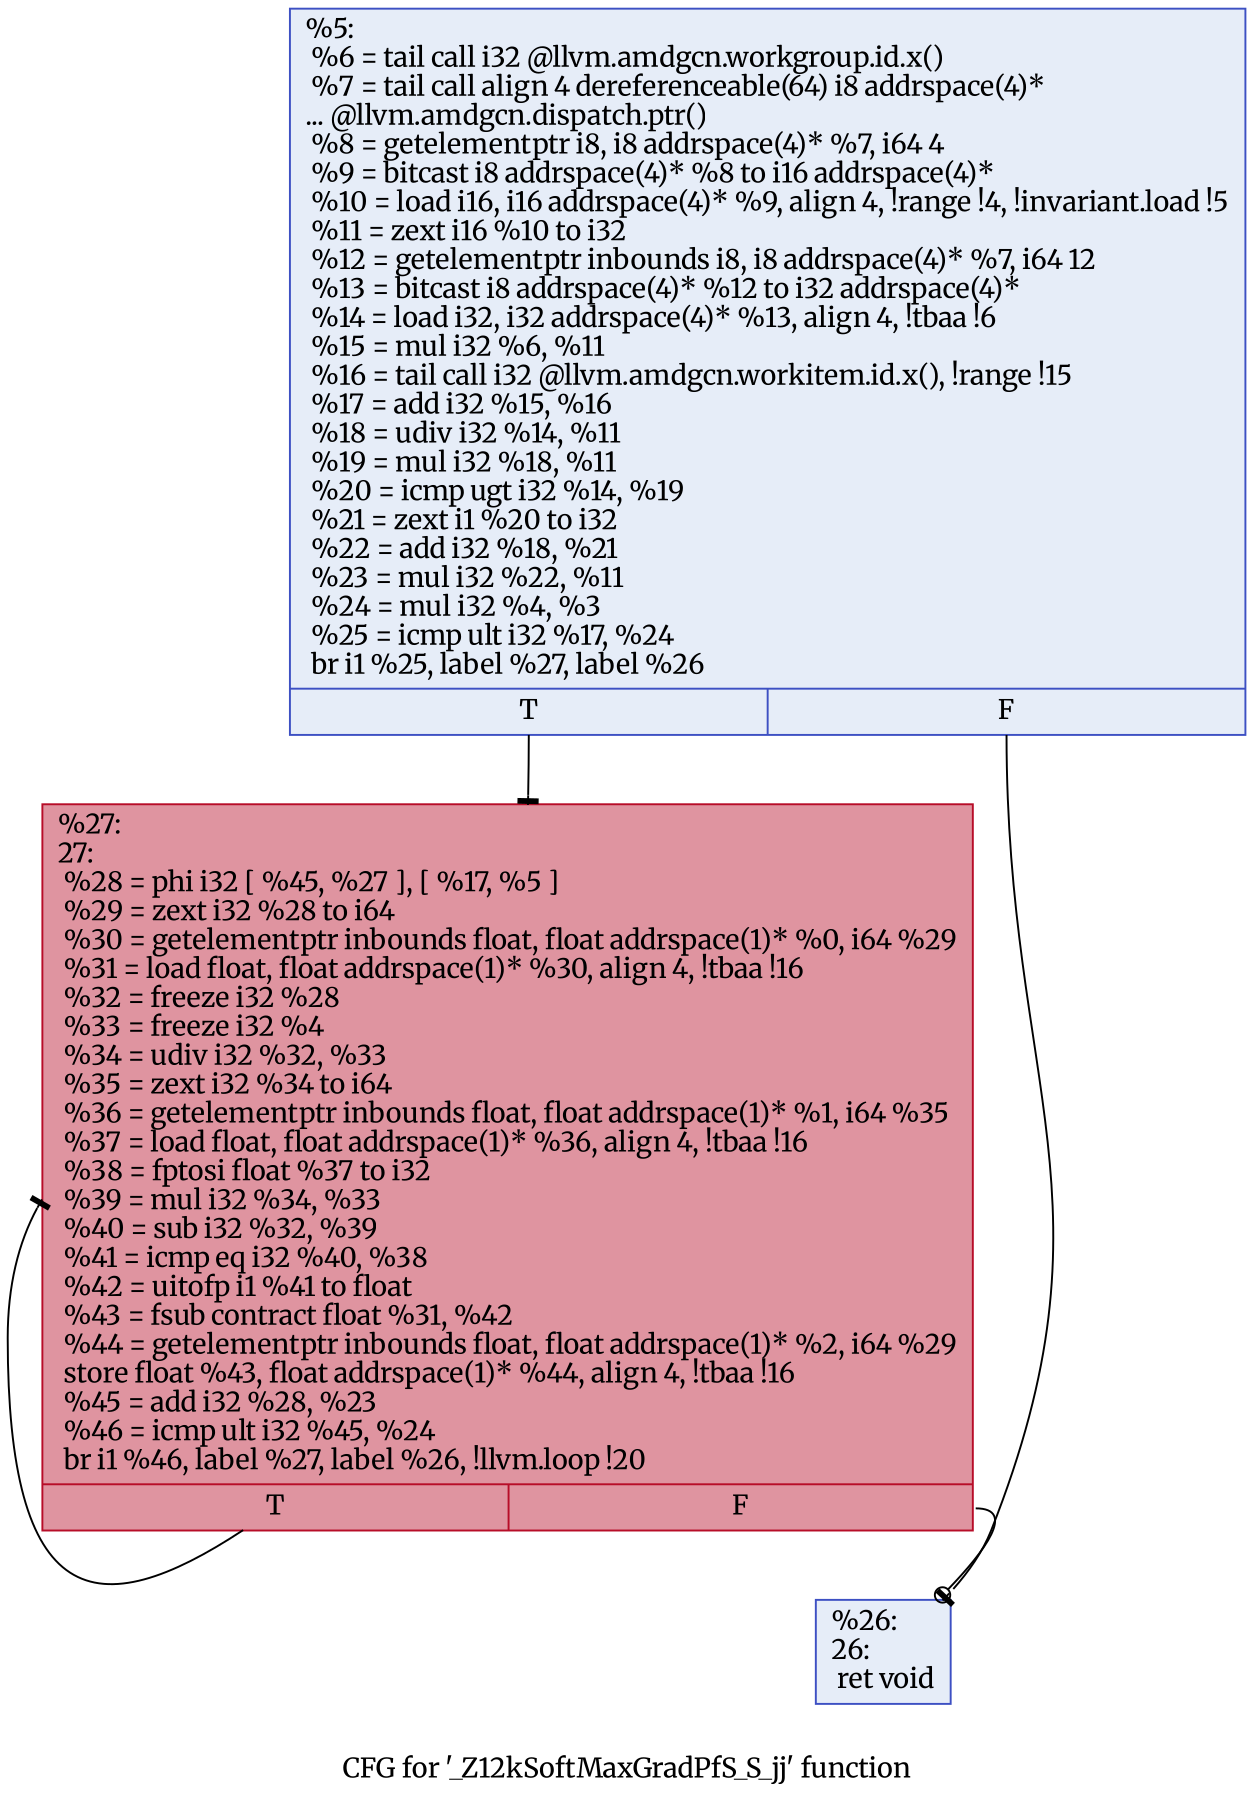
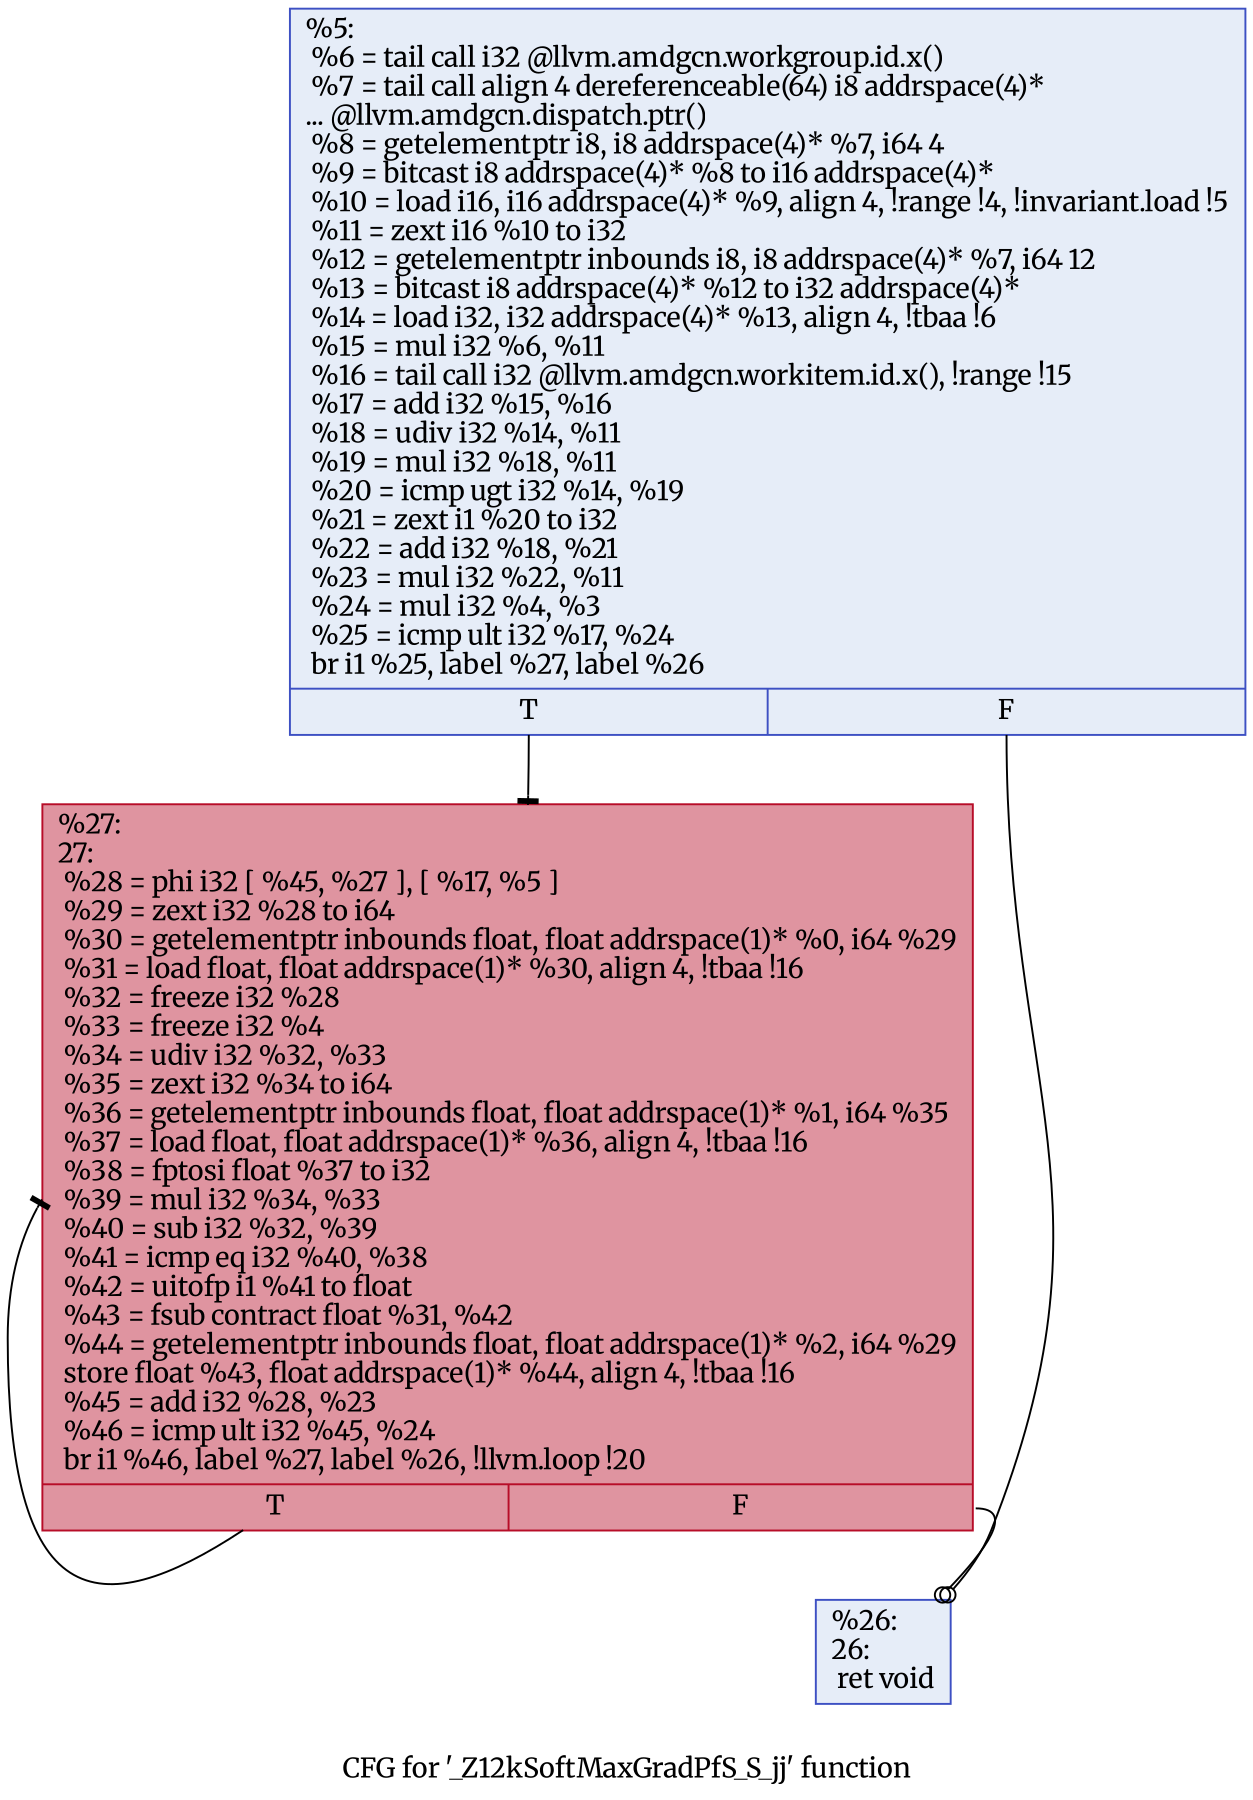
  digraph {
    label="CFG for '_Z12kSoftMaxGradPfS_S_jj' function"
    fontname=Merriweather
    node [color="#3d50c3ff" fillcolor="#c7d7f070" shape=record style=filled fontname=Merriweather]
    edge [tailport=s0 arrowhead=tee fontname=Merriweather]
    n1 [label="{%5:\l  %6 = tail call i32 @llvm.amdgcn.workgroup.id.x()\l  %7 = tail call align 4 dereferenceable(64) i8 addrspace(4)*\l... @llvm.amdgcn.dispatch.ptr()\l  %8 = getelementptr i8, i8 addrspace(4)* %7, i64 4\l  %9 = bitcast i8 addrspace(4)* %8 to i16 addrspace(4)*\l  %10 = load i16, i16 addrspace(4)* %9, align 4, !range !4, !invariant.load !5\l  %11 = zext i16 %10 to i32\l  %12 = getelementptr inbounds i8, i8 addrspace(4)* %7, i64 12\l  %13 = bitcast i8 addrspace(4)* %12 to i32 addrspace(4)*\l  %14 = load i32, i32 addrspace(4)* %13, align 4, !tbaa !6\l  %15 = mul i32 %6, %11\l  %16 = tail call i32 @llvm.amdgcn.workitem.id.x(), !range !15\l  %17 = add i32 %15, %16\l  %18 = udiv i32 %14, %11\l  %19 = mul i32 %18, %11\l  %20 = icmp ugt i32 %14, %19\l  %21 = zext i1 %20 to i32\l  %22 = add i32 %18, %21\l  %23 = mul i32 %22, %11\l  %24 = mul i32 %4, %3\l  %25 = icmp ult i32 %17, %24\l  br i1 %25, label %27, label %26\l|{<s0>T|<s1>F}}"]
    n2 [color="#b70d28ff" fillcolor="#b70d2870" label="{%27:\l27:                                               \l  %28 = phi i32 [ %45, %27 ], [ %17, %5 ]\l  %29 = zext i32 %28 to i64\l  %30 = getelementptr inbounds float, float addrspace(1)* %0, i64 %29\l  %31 = load float, float addrspace(1)* %30, align 4, !tbaa !16\l  %32 = freeze i32 %28\l  %33 = freeze i32 %4\l  %34 = udiv i32 %32, %33\l  %35 = zext i32 %34 to i64\l  %36 = getelementptr inbounds float, float addrspace(1)* %1, i64 %35\l  %37 = load float, float addrspace(1)* %36, align 4, !tbaa !16\l  %38 = fptosi float %37 to i32\l  %39 = mul i32 %34, %33\l  %40 = sub i32 %32, %39\l  %41 = icmp eq i32 %40, %38\l  %42 = uitofp i1 %41 to float\l  %43 = fsub contract float %31, %42\l  %44 = getelementptr inbounds float, float addrspace(1)* %2, i64 %29\l  store float %43, float addrspace(1)* %44, align 4, !tbaa !16\l  %45 = add i32 %28, %23\l  %46 = icmp ult i32 %45, %24\l  br i1 %46, label %27, label %26, !llvm.loop !20\l|{<s0>T|<s1>F}}"]
    n3 [label="{%26:\l26:                                               \l  ret void\l}"]
    n1 -> n2
-   n1 -> n3 [tailport=s1]
+   n1 -> n3 [tailport=s1 arrowhead=odot]
    n2 -> n2
    n2 -> n3 [tailport=s1 arrowhead=odot]
  }
